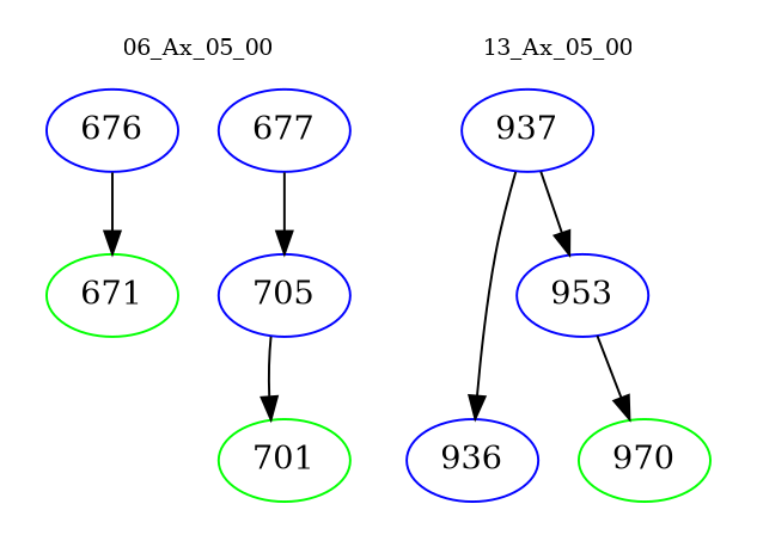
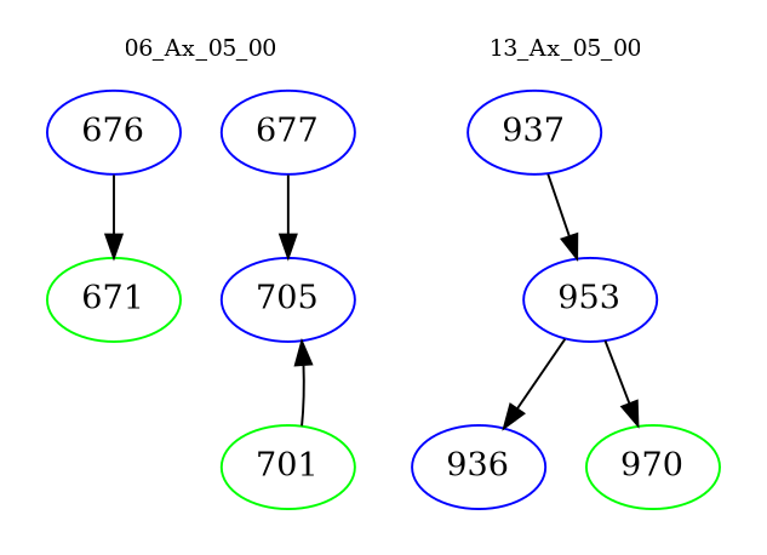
  digraph {
    node [color=blue]
    edge [color=black]
    n1 [label=677]
    n2 [label=676]
    n3 [label=705]
    n4 [color=green label=671]
    n5 [color=green label=701]
    n6 [label=937]
    n7 [label=936]
    n8 [label=953]
    n9 [color=green label=970]
    subgraph cluster_1 {
      color=white
      fontsize=10
      label="06_Ax_05_00"
      n1
      n2
      n3
      n4
      n5
    }
    subgraph cluster_2 {
      color=white
      fontsize=10
      label="13_Ax_05_00"
      n6
      n7
      n8
      n9
    }
    n1 -> n3
    n2 -> n4
-   n3 -> n5
-   n6 -> n7
+   n5 -> n3
+   n8 -> n7
    n6 -> n8
    n8 -> n9
  }
